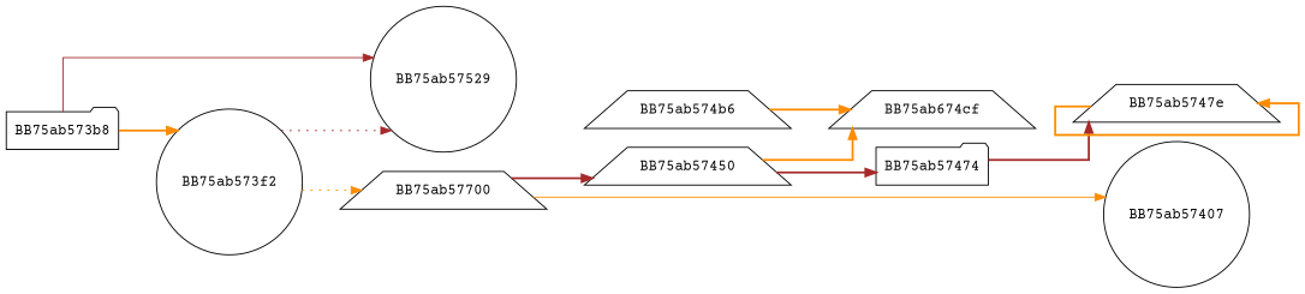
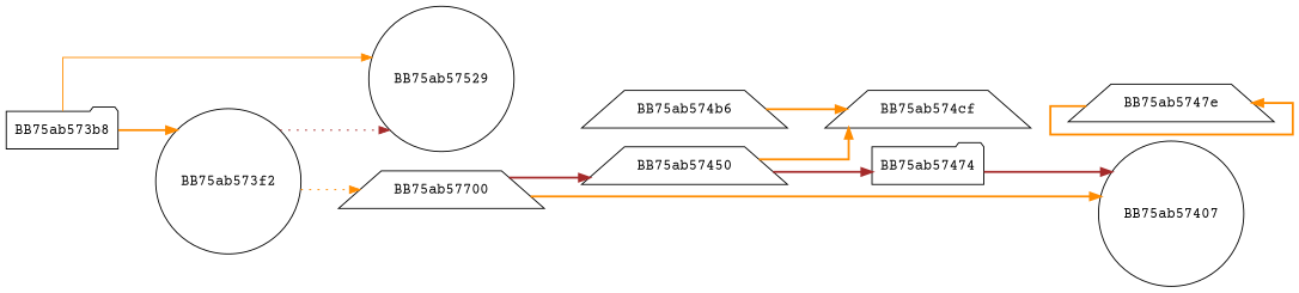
  digraph {
    fontname="Courier Prime"
    rankdir=LR
    splines=ortho
    node [fontname="Courier Prime" shape=trapezium]
    edge [color=darkorange fontname="Courier Prime" style=bold]
    BB75ab573b8 [shape=folder]
    BB75ab57529 [shape=circle]
    BB75ab573f2 [shape=circle]
    n4 [label=BB75ab57700]
    BB75ab57450
    BB75ab57407 [shape=circle]
-   BB75ab574cf [label=BB75ab674cf]
+   BB75ab574cf
    BB75ab57474 [shape=folder]
    BB75ab5747e
    BB75ab574b6
-   BB75ab573b8 -> BB75ab57529 [color=brown style=solid]
+   BB75ab573b8 -> BB75ab57529 [style=solid]
    BB75ab573b8 -> BB75ab573f2
    BB75ab573f2 -> BB75ab57529 [color=brown style=dotted]
    BB75ab573f2 -> n4 [style=dotted]
    n4 -> BB75ab57450 [color=brown]
-   n4 -> BB75ab57407 [style=solid]
+   n4 -> BB75ab57407
    BB75ab57450 -> BB75ab574cf
    BB75ab57450 -> BB75ab57474 [color=brown]
-   BB75ab57474 -> BB75ab5747e [color=brown]
+   BB75ab57474 -> BB75ab57407 [color=brown]
    BB75ab5747e -> BB75ab5747e
    BB75ab574b6 -> BB75ab574cf
  }
